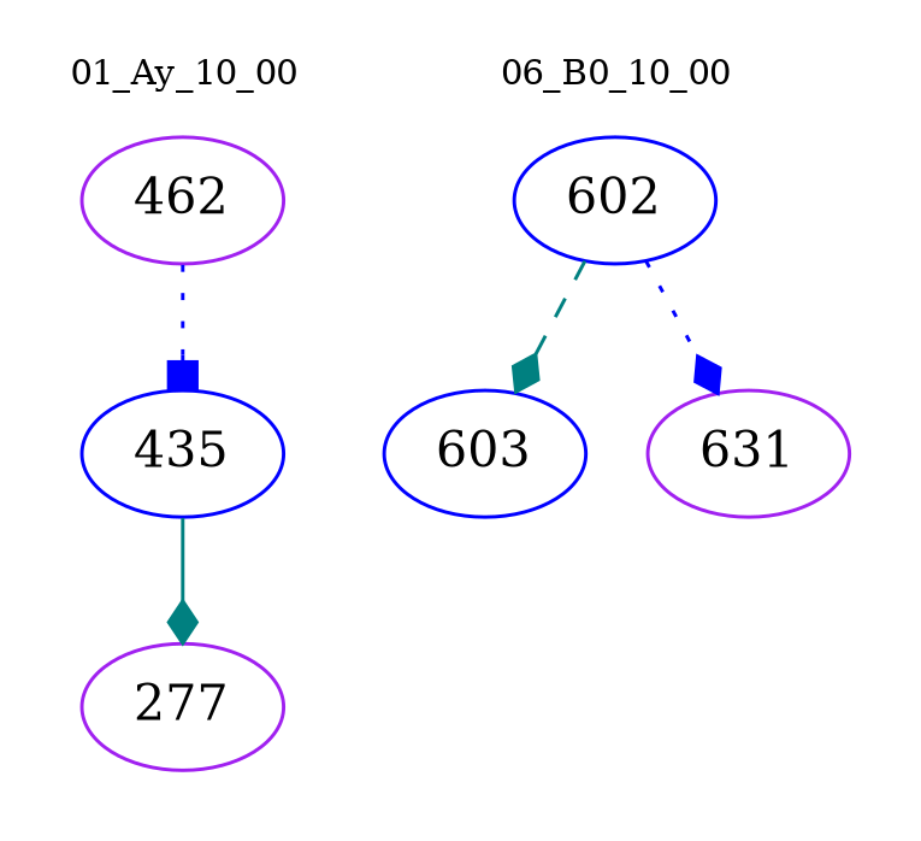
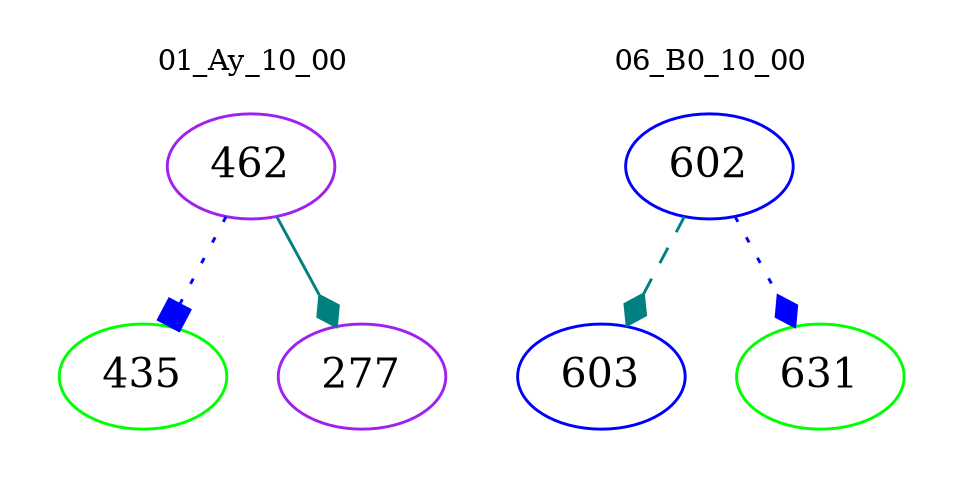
  digraph {
    node [color=purple]
    edge [arrowhead=diamond color=blue style=dotted]
    n1 [label=462]
-   n2 [color=blue label=435]
+   n2 [color=green label=435]
    n3 [label=277]
    n4 [color=blue label=602]
    n5 [color=blue label=603]
-   n6 [label=631]
+   n6 [color=green label=631]
    subgraph cluster_1 {
      color=white
      fontsize=10
      label="01_Ay_10_00"
      n1
      n2
      n3
    }
    subgraph cluster_2 {
      color=white
      fontsize=10
      label="06_B0_10_00"
      n4
      n5
      n6
    }
    n1 -> n2 [arrowhead=box]
-   n2 -> n3 [color=teal style=solid]
+   n1 -> n3 [color=teal style=solid]
    n4 -> n5 [color=teal style=dashed]
    n4 -> n6
  }
